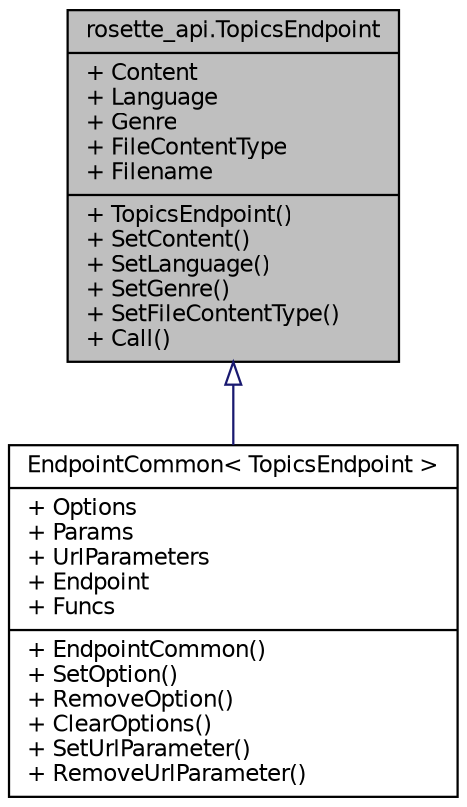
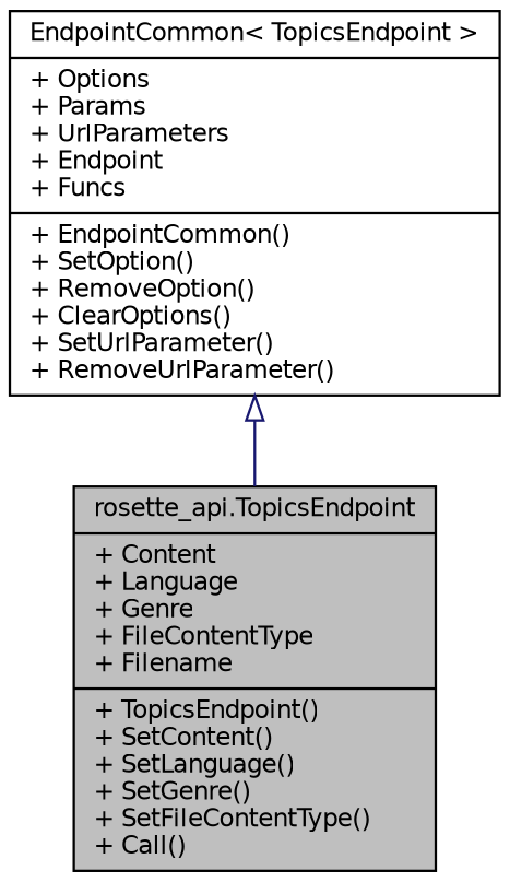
  digraph {
    fontname="DejaVu Sans"
    node [color=black fontname="DejaVu Sans" fontsize=10 shape=record style=filled]
    n1 [fillcolor=grey75 fontcolor=black height=0.2 label="{rosette_api.TopicsEndpoint\n|+ Content\l+ Language\l+ Genre\l+ FileContentType\l+ Filename\l|+ TopicsEndpoint()\l+ SetContent()\l+ SetLanguage()\l+ SetGenre()\l+ SetFileContentType()\l+ Call()\l}" width=0.4]
    n2 [fillcolor=white height=0.2 label="{EndpointCommon\< TopicsEndpoint \>\n|+ Options\l+ Params\l+ UrlParameters\l+ Endpoint\l+ Funcs\l|+ EndpointCommon()\l+ SetOption()\l+ RemoveOption()\l+ ClearOptions()\l+ SetUrlParameter()\l+ RemoveUrlParameter()\l}" width=0.4]
-   n1 -> n2 [arrowtail=onormal color=midnightblue dir=back fontname="DejaVu Sans" fontsize=10 labelfontname=Helvetica labelfontsize=10 style=solid]
+   n2 -> n1 [arrowtail=onormal color=midnightblue dir=back fontname="DejaVu Sans" fontsize=10 labelfontname=Helvetica labelfontsize=10 style=solid]
  }
